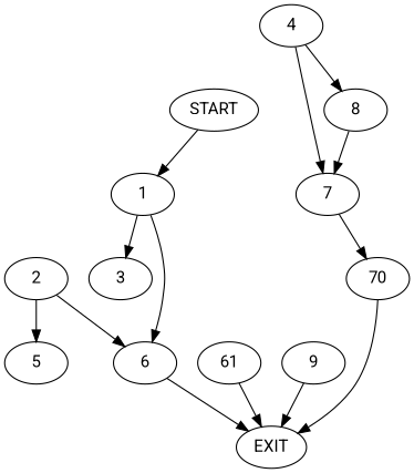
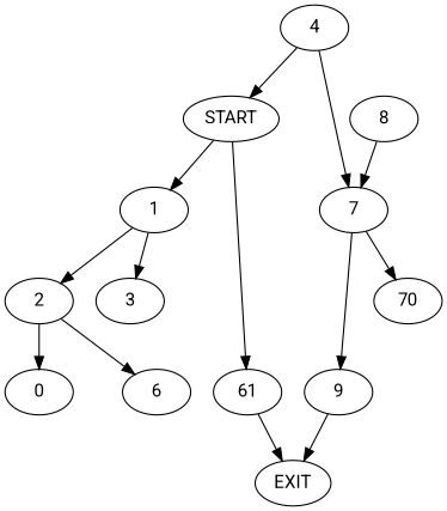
  digraph {
    fontname=Roboto
    node [fontname=Roboto]
    edge [fontname=Roboto]
    n1 [label=START]
    1
    n3 [label=61]
    2
    3
    n6 [label=EXIT]
-   5
+   5 [label=0]
    6
    4
    7
    8
    9
    n13 [label=70]
    n1 -> 1
-   1 -> 6
+   n1 -> n3
+   1 -> 2
    1 -> 3
    n3 -> n6
    2 -> 5
    2 -> 6
-   6 -> n6
    4 -> 7
-   4 -> 8
+   4 -> n1
+   7 -> 9
    7 -> n13
    8 -> 7
    9 -> n6
-   n13 -> n6
  }
